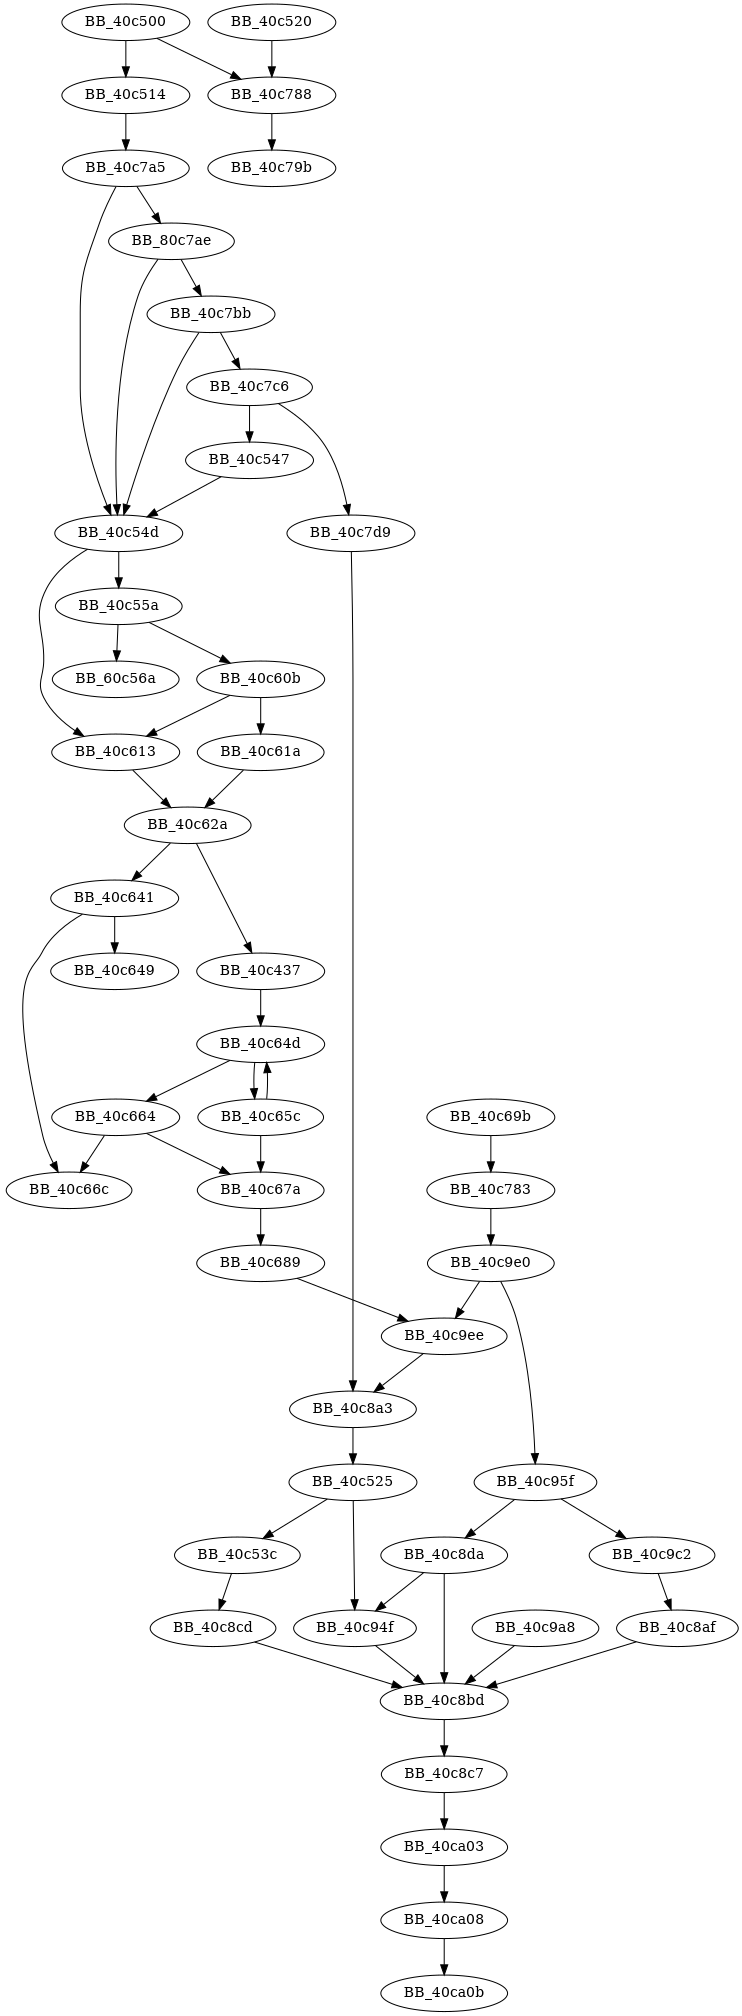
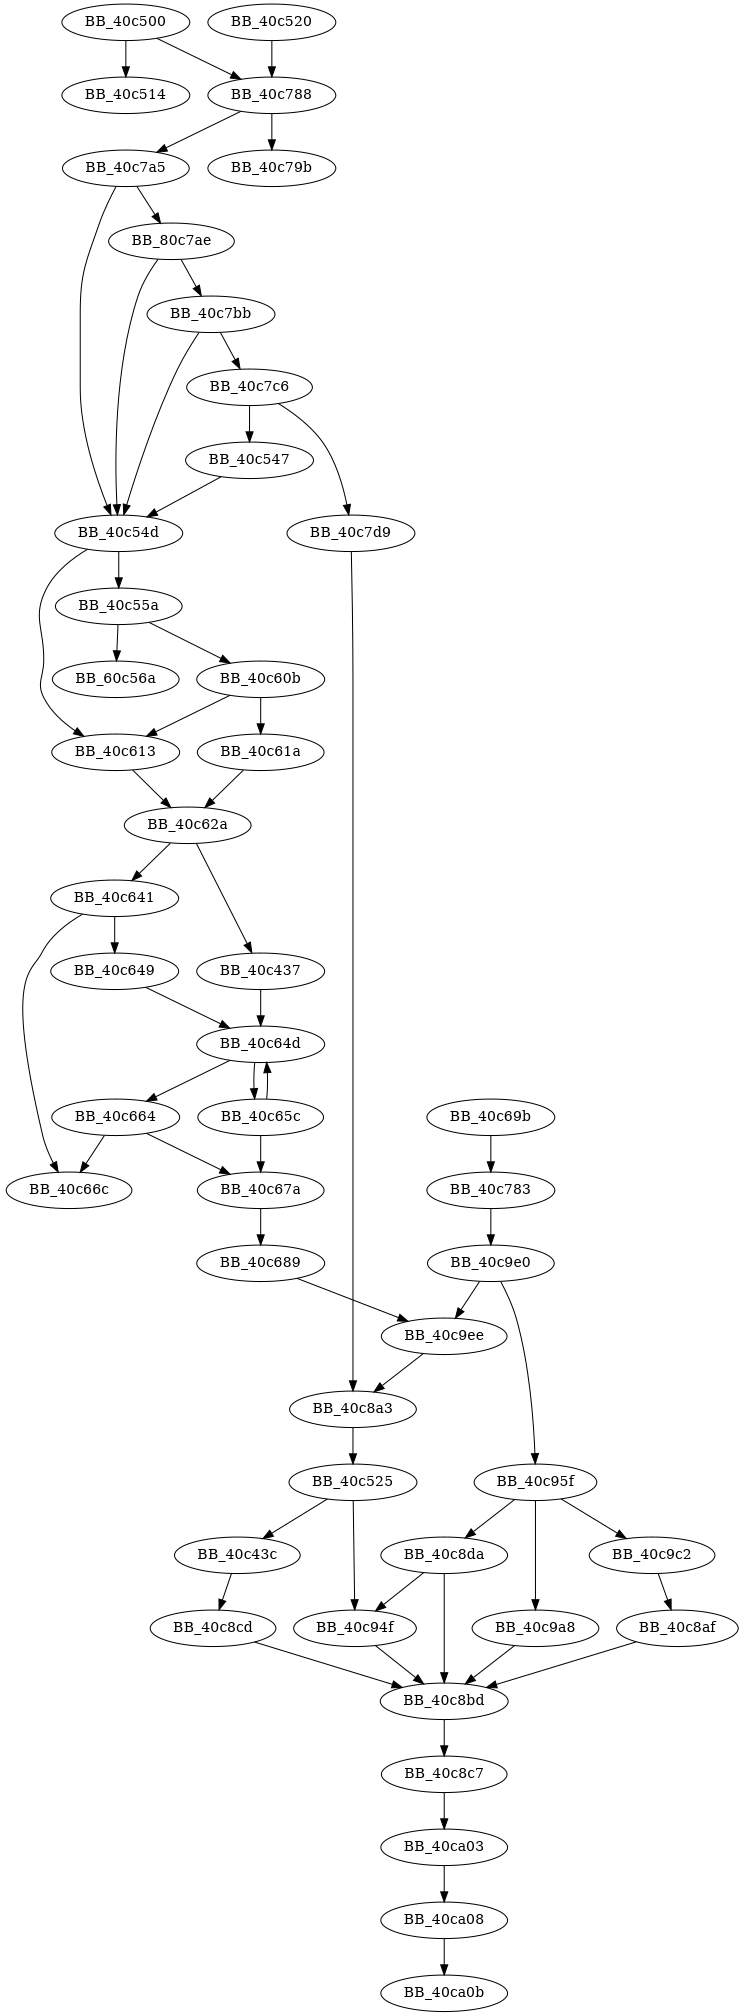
  digraph {
    BB_40c500
    BB_40c514
    BB_40c788
    BB_40c79b
    BB_40c7a5
    BB_40c54d
    n7 [label=BB_80c7ae]
    BB_40c520
    BB_40c525
-   BB_40c53c
+   BB_40c53c [label=BB_40c43c]
    BB_40c94f
    BB_40c8cd
    BB_40c8bd
    BB_40c8c7
    BB_40c8da
    BB_40c547
    BB_40c55a
    BB_40c613
    n19 [label=BB_60c56a]
    BB_40c60b
    BB_40c62a
    BB_40c61a
    n23 [label=BB_40c437]
    BB_40c641
    BB_40c64d
    BB_40c649
    BB_40c66c
    BB_40c65c
    BB_40c664
    BB_40c67a
    BB_40c689
    BB_40c9ee
    BB_40c69b
    BB_40c783
    BB_40c8a3
    BB_40c9e0
    BB_40c95f
    BB_40c9a8
    BB_40c9c2
    BB_40c7bb
    BB_40c7c6
    BB_40c7d9
    BB_40c8af
    BB_40ca03
    BB_40ca08
    BB_40ca0b
    BB_40c500 -> BB_40c514
    BB_40c500 -> BB_40c788
    BB_40c788 -> BB_40c79b
-   BB_40c514 -> BB_40c7a5
+   BB_40c788 -> BB_40c7a5
    BB_40c7a5 -> BB_40c54d
    BB_40c7a5 -> n7
    BB_40c54d -> BB_40c55a
    BB_40c54d -> BB_40c613
    n7 -> BB_40c54d
    n7 -> BB_40c7bb
    BB_40c520 -> BB_40c788
    BB_40c525 -> BB_40c53c
    BB_40c525 -> BB_40c94f
    BB_40c53c -> BB_40c8cd
    BB_40c94f -> BB_40c8bd
    BB_40c8cd -> BB_40c8bd
    BB_40c8bd -> BB_40c8c7
    BB_40c8c7 -> BB_40ca03
    BB_40c8da -> BB_40c94f
    BB_40c8da -> BB_40c8bd
    BB_40c547 -> BB_40c54d
    BB_40c55a -> n19
    BB_40c55a -> BB_40c60b
    BB_40c613 -> BB_40c62a
    BB_40c60b -> BB_40c613
    BB_40c60b -> BB_40c61a
    BB_40c62a -> n23
    BB_40c62a -> BB_40c641
    BB_40c61a -> BB_40c62a
    n23 -> BB_40c64d
    BB_40c641 -> BB_40c649
    BB_40c641 -> BB_40c66c
    BB_40c64d -> BB_40c65c
    BB_40c64d -> BB_40c664
+   BB_40c649 -> BB_40c64d
    BB_40c65c -> BB_40c64d
    BB_40c65c -> BB_40c67a
    BB_40c664 -> BB_40c66c
    BB_40c664 -> BB_40c67a
    BB_40c67a -> BB_40c689
    BB_40c689 -> BB_40c9ee
    BB_40c9ee -> BB_40c8a3
    BB_40c69b -> BB_40c783
    BB_40c783 -> BB_40c9e0
    BB_40c8a3 -> BB_40c525
    BB_40c9e0 -> BB_40c9ee
    BB_40c9e0 -> BB_40c95f
    BB_40c95f -> BB_40c8da
+   BB_40c95f -> BB_40c9a8
    BB_40c95f -> BB_40c9c2
    BB_40c9a8 -> BB_40c8bd
    BB_40c9c2 -> BB_40c8af
    BB_40c7bb -> BB_40c54d
    BB_40c7bb -> BB_40c7c6
    BB_40c7c6 -> BB_40c547
    BB_40c7c6 -> BB_40c7d9
    BB_40c7d9 -> BB_40c8a3
    BB_40c8af -> BB_40c8bd
    BB_40ca03 -> BB_40ca08
    BB_40ca08 -> BB_40ca0b
  }
